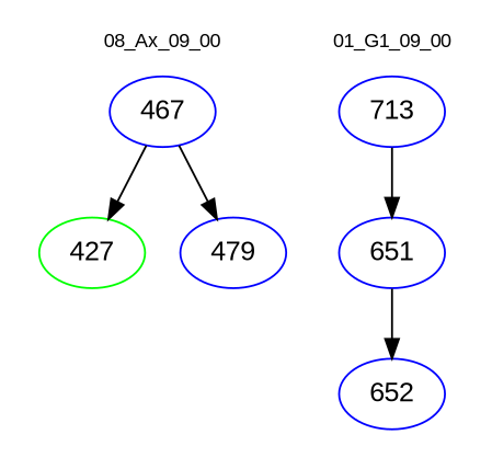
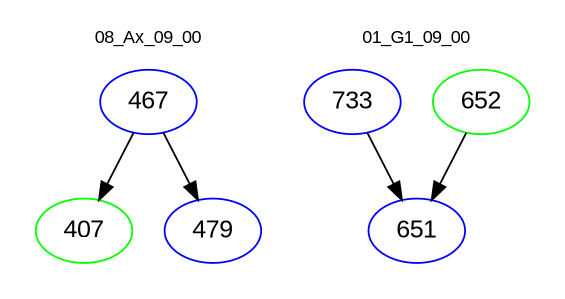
  digraph {
    fontname="Liberation Sans"
    node [color=blue fontname="Liberation Sans"]
    edge [color=black fontname="Liberation Sans"]
    n1 [label=467]
-   n2 [color=green label=427]
+   n2 [color=green label=407]
    n3 [label=479]
    n4 [label=651]
-   n5 [label=652]
-   n6 [label=713]
+   n5 [color=green label=652]
+   n6 [label=733]
    subgraph cluster_1 {
      color=white
      fontsize=10
      label="08_Ax_09_00"
      n1
      n2
      n3
    }
    subgraph cluster_2 {
      color=white
      fontsize=10
      label="01_G1_09_00"
      n4
      n5
      n6
    }
    n1 -> n2
    n1 -> n3
-   n4 -> n5
+   n5 -> n4
    n6 -> n4
  }
